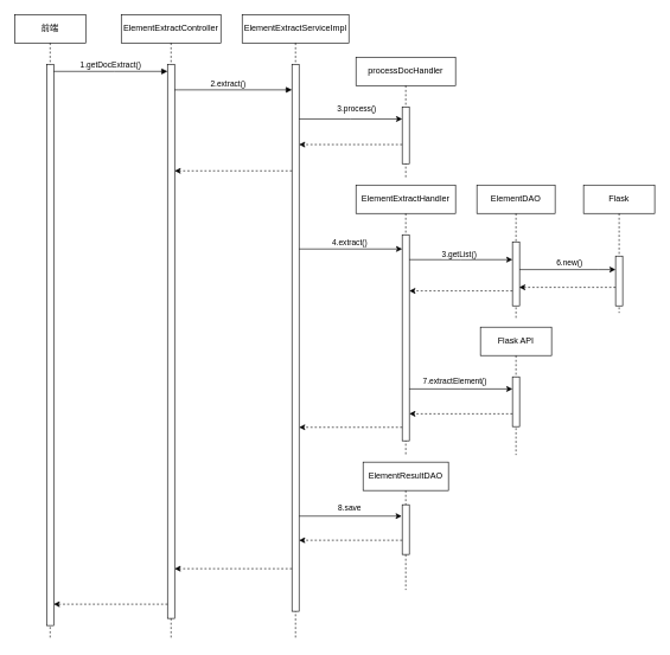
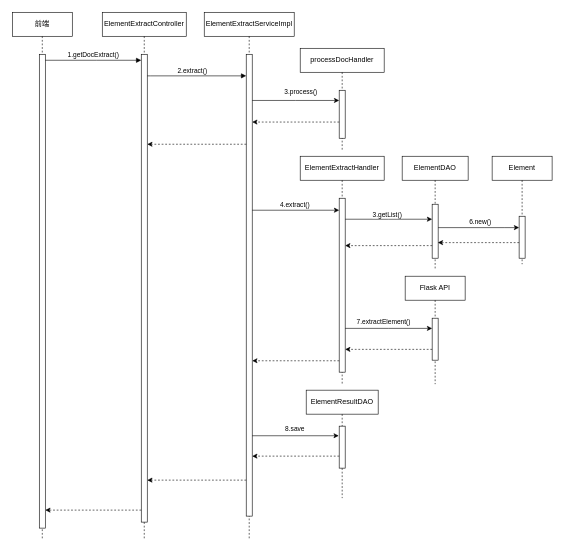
  <mxCell id="0" />
  <mxCell id="1" parent="0" />
  <mxCell id="2" value="前端" style="shape=umlLifeline;perimeter=lifelinePerimeter;whiteSpace=wrap;html=1;container=0;dropTarget=0;collapsible=0;recursiveResize=0;outlineConnect=0;portConstraint=eastwest;newEdgeStyle={&quot;edgeStyle&quot;:&quot;elbowEdgeStyle&quot;,&quot;elbow&quot;:&quot;vertical&quot;,&quot;curved&quot;:0,&quot;rounded&quot;:0};" parent="1" vertex="1"><mxGeometry x="20" y="20" width="100" height="880" as="geometry" /></mxCell>
  <mxCell id="3" value="" style="html=1;points=[];perimeter=orthogonalPerimeter;outlineConnect=0;targetShapes=umlLifeline;portConstraint=eastwest;newEdgeStyle={&quot;edgeStyle&quot;:&quot;elbowEdgeStyle&quot;,&quot;elbow&quot;:&quot;vertical&quot;,&quot;curved&quot;:0,&quot;rounded&quot;:0};" parent="2" vertex="1"><mxGeometry x="45" y="70" width="10" height="790" as="geometry" /></mxCell>
  <mxCell id="4" value="ElementExtractController" style="shape=umlLifeline;perimeter=lifelinePerimeter;whiteSpace=wrap;html=1;container=0;dropTarget=0;collapsible=0;recursiveResize=0;outlineConnect=0;portConstraint=eastwest;newEdgeStyle={&quot;edgeStyle&quot;:&quot;elbowEdgeStyle&quot;,&quot;elbow&quot;:&quot;vertical&quot;,&quot;curved&quot;:0,&quot;rounded&quot;:0};" parent="1" vertex="1"><mxGeometry x="170" y="20" width="140" height="880" as="geometry" /></mxCell>
  <mxCell id="5" value="" style="html=1;points=[];perimeter=orthogonalPerimeter;outlineConnect=0;targetShapes=umlLifeline;portConstraint=eastwest;newEdgeStyle={&quot;edgeStyle&quot;:&quot;elbowEdgeStyle&quot;,&quot;elbow&quot;:&quot;vertical&quot;,&quot;curved&quot;:0,&quot;rounded&quot;:0};" parent="4" vertex="1"><mxGeometry x="65" y="70" width="10" height="780" as="geometry" /></mxCell>
  <mxCell id="6" value="1.getDocExtract()" style="html=1;verticalAlign=bottom;endArrow=block;edgeStyle=elbowEdgeStyle;elbow=vertical;curved=0;rounded=0;" parent="1" source="3" target="5" edge="1"><mxGeometry relative="1" as="geometry"><mxPoint x="175" y="110" as="sourcePoint" /><Array as="points"><mxPoint x="160" y="100" /></Array><mxPoint as="offset" /></mxGeometry></mxCell>
  <mxCell id="7" value="2.extract()" style="html=1;verticalAlign=bottom;endArrow=block;edgeStyle=elbowEdgeStyle;elbow=vertical;curved=0;rounded=0;" parent="1" edge="1"><mxGeometry x="-0.091" relative="1" as="geometry"><mxPoint x="245" y="126" as="sourcePoint" /><Array as="points"><mxPoint x="250" y="126" /></Array><mxPoint x="410" y="126" as="targetPoint" /><mxPoint as="offset" /></mxGeometry></mxCell>
  <mxCell id="8" value="ElementExtractServiceImpl" style="shape=umlLifeline;perimeter=lifelinePerimeter;whiteSpace=wrap;html=1;container=0;dropTarget=0;collapsible=0;recursiveResize=0;outlineConnect=0;portConstraint=eastwest;newEdgeStyle={&quot;edgeStyle&quot;:&quot;elbowEdgeStyle&quot;,&quot;elbow&quot;:&quot;vertical&quot;,&quot;curved&quot;:0,&quot;rounded&quot;:0};" vertex="1" parent="1"><mxGeometry x="340" y="20" width="150" height="880" as="geometry" /></mxCell>
  <mxCell id="9" value="" style="html=1;points=[];perimeter=orthogonalPerimeter;outlineConnect=0;targetShapes=umlLifeline;portConstraint=eastwest;newEdgeStyle={&quot;edgeStyle&quot;:&quot;elbowEdgeStyle&quot;,&quot;elbow&quot;:&quot;vertical&quot;,&quot;curved&quot;:0,&quot;rounded&quot;:0};" vertex="1" parent="8"><mxGeometry x="70" y="70" width="10" height="770" as="geometry" /></mxCell>
  <mxCell id="10" value="processDocHandler" style="shape=umlLifeline;perimeter=lifelinePerimeter;whiteSpace=wrap;html=1;container=0;dropTarget=0;collapsible=0;recursiveResize=0;outlineConnect=0;portConstraint=eastwest;newEdgeStyle={&quot;edgeStyle&quot;:&quot;elbowEdgeStyle&quot;,&quot;elbow&quot;:&quot;vertical&quot;,&quot;curved&quot;:0,&quot;rounded&quot;:0};" vertex="1" parent="1"><mxGeometry x="500" y="80" width="140" height="170" as="geometry" /></mxCell>
  <mxCell id="11" value="" style="html=1;points=[];perimeter=orthogonalPerimeter;outlineConnect=0;targetShapes=umlLifeline;portConstraint=eastwest;newEdgeStyle={&quot;edgeStyle&quot;:&quot;elbowEdgeStyle&quot;,&quot;elbow&quot;:&quot;vertical&quot;,&quot;curved&quot;:0,&quot;rounded&quot;:0};" vertex="1" parent="10"><mxGeometry x="65" y="70" width="10" height="80" as="geometry" /></mxCell>
  <mxCell id="12" style="edgeStyle=elbowEdgeStyle;rounded=0;orthogonalLoop=1;jettySize=auto;html=1;elbow=vertical;curved=0;" edge="1" parent="1"><mxGeometry relative="1" as="geometry"><mxPoint x="420" y="167" as="sourcePoint" /><mxPoint x="565" y="167" as="targetPoint" /></mxGeometry></mxCell>
  <mxCell id="13" value="3.process()" style="edgeLabel;html=1;align=center;verticalAlign=middle;resizable=0;points=[];" vertex="1" connectable="0" parent="12"><mxGeometry x="0.131" y="-3" relative="1" as="geometry"><mxPoint x="-2" y="-18" as="offset" /></mxGeometry></mxCell>
  <mxCell id="14" style="edgeStyle=elbowEdgeStyle;rounded=0;orthogonalLoop=1;jettySize=auto;html=1;elbow=vertical;curved=0;dashed=1;" edge="1" parent="1"><mxGeometry relative="1" as="geometry"><mxPoint x="565" y="203" as="sourcePoint" /><mxPoint x="420" y="203" as="targetPoint" /></mxGeometry></mxCell>
  <mxCell id="15" style="edgeStyle=elbowEdgeStyle;rounded=0;orthogonalLoop=1;jettySize=auto;html=1;elbow=vertical;curved=0;dashed=1;" edge="1" parent="1"><mxGeometry relative="1" as="geometry"><mxPoint x="410" y="240" as="sourcePoint" /><mxPoint x="245" y="240" as="targetPoint" /></mxGeometry></mxCell>
  <mxCell id="16" value="ElementExtractHandler" style="shape=umlLifeline;perimeter=lifelinePerimeter;whiteSpace=wrap;html=1;container=0;dropTarget=0;collapsible=0;recursiveResize=0;outlineConnect=0;portConstraint=eastwest;newEdgeStyle={&quot;edgeStyle&quot;:&quot;elbowEdgeStyle&quot;,&quot;elbow&quot;:&quot;vertical&quot;,&quot;curved&quot;:0,&quot;rounded&quot;:0};" vertex="1" parent="1"><mxGeometry x="500" y="260" width="140" height="380" as="geometry" /></mxCell>
  <mxCell id="17" value="" style="html=1;points=[];perimeter=orthogonalPerimeter;outlineConnect=0;targetShapes=umlLifeline;portConstraint=eastwest;newEdgeStyle={&quot;edgeStyle&quot;:&quot;elbowEdgeStyle&quot;,&quot;elbow&quot;:&quot;vertical&quot;,&quot;curved&quot;:0,&quot;rounded&quot;:0};" vertex="1" parent="16"><mxGeometry x="65" y="70" width="10" height="290" as="geometry" /></mxCell>
  <mxCell id="18" style="edgeStyle=elbowEdgeStyle;rounded=0;orthogonalLoop=1;jettySize=auto;html=1;elbow=vertical;curved=0;" edge="1" parent="1" source="9"><mxGeometry relative="1" as="geometry"><mxPoint x="430" y="350" as="sourcePoint" /><mxPoint x="565" y="349.5" as="targetPoint" /><Array as="points" /></mxGeometry></mxCell>
  <mxCell id="19" value="4.extract()" style="edgeLabel;html=1;align=center;verticalAlign=middle;resizable=0;points=[];" vertex="1" connectable="0" parent="18"><mxGeometry x="-0.034" relative="1" as="geometry"><mxPoint y="-10" as="offset" /></mxGeometry></mxCell>
  <mxCell id="20" value="ElementDAO" style="shape=umlLifeline;perimeter=lifelinePerimeter;whiteSpace=wrap;html=1;container=0;dropTarget=0;collapsible=0;recursiveResize=0;outlineConnect=0;portConstraint=eastwest;newEdgeStyle={&quot;edgeStyle&quot;:&quot;elbowEdgeStyle&quot;,&quot;elbow&quot;:&quot;vertical&quot;,&quot;curved&quot;:0,&quot;rounded&quot;:0};" vertex="1" parent="1"><mxGeometry x="670" y="260" width="110" height="190" as="geometry" /></mxCell>
  <mxCell id="21" value="" style="html=1;points=[];perimeter=orthogonalPerimeter;outlineConnect=0;targetShapes=umlLifeline;portConstraint=eastwest;newEdgeStyle={&quot;edgeStyle&quot;:&quot;elbowEdgeStyle&quot;,&quot;elbow&quot;:&quot;vertical&quot;,&quot;curved&quot;:0,&quot;rounded&quot;:0};" vertex="1" parent="20"><mxGeometry x="50" y="80" width="10" height="90" as="geometry" /></mxCell>
- <mxCell id="22" value="Flask" style="shape=umlLifeline;perimeter=lifelinePerimeter;whiteSpace=wrap;html=1;container=0;dropTarget=0;collapsible=0;recursiveResize=0;outlineConnect=0;portConstraint=eastwest;newEdgeStyle={&quot;edgeStyle&quot;:&quot;elbowEdgeStyle&quot;,&quot;elbow&quot;:&quot;vertical&quot;,&quot;curved&quot;:0,&quot;rounded&quot;:0};" vertex="1" parent="1"><mxGeometry x="820" y="260" width="100" height="180" as="geometry" /></mxCell>
+ <mxCell id="22" value="Element" style="shape=umlLifeline;perimeter=lifelinePerimeter;whiteSpace=wrap;html=1;container=0;dropTarget=0;collapsible=0;recursiveResize=0;outlineConnect=0;portConstraint=eastwest;newEdgeStyle={&quot;edgeStyle&quot;:&quot;elbowEdgeStyle&quot;,&quot;elbow&quot;:&quot;vertical&quot;,&quot;curved&quot;:0,&quot;rounded&quot;:0};" vertex="1" parent="1"><mxGeometry x="820" y="260" width="100" height="180" as="geometry" /></mxCell>
  <mxCell id="23" value="" style="html=1;points=[];perimeter=orthogonalPerimeter;outlineConnect=0;targetShapes=umlLifeline;portConstraint=eastwest;newEdgeStyle={&quot;edgeStyle&quot;:&quot;elbowEdgeStyle&quot;,&quot;elbow&quot;:&quot;vertical&quot;,&quot;curved&quot;:0,&quot;rounded&quot;:0};" vertex="1" parent="22"><mxGeometry x="45" y="100" width="10" height="70" as="geometry" /></mxCell>
  <mxCell id="24" style="edgeStyle=elbowEdgeStyle;rounded=0;orthogonalLoop=1;jettySize=auto;html=1;elbow=vertical;curved=0;" edge="1" parent="1"><mxGeometry relative="1" as="geometry"><mxPoint x="575" y="365" as="sourcePoint" /><mxPoint x="720" y="365" as="targetPoint" /></mxGeometry></mxCell>
  <mxCell id="25" value="3.getList()" style="edgeLabel;html=1;align=center;verticalAlign=middle;resizable=0;points=[];" vertex="1" connectable="0" parent="1"><mxGeometry x="660" y="360" as="geometry"><mxPoint x="-16" y="-4" as="offset" /></mxGeometry></mxCell>
  <mxCell id="26" value="6.new()" style="edgeStyle=elbowEdgeStyle;rounded=0;orthogonalLoop=1;jettySize=auto;html=1;elbow=vertical;curved=0;" edge="1" parent="1" source="21" target="23"><mxGeometry x="0.037" y="9" relative="1" as="geometry"><mxPoint x="745" y="379" as="sourcePoint" /><mxPoint x="920" y="379" as="targetPoint" /><Array as="points"><mxPoint x="840" y="379" /></Array><mxPoint as="offset" /></mxGeometry></mxCell>
  <mxCell id="27" style="edgeStyle=elbowEdgeStyle;rounded=0;orthogonalLoop=1;jettySize=auto;html=1;elbow=vertical;curved=0;dashed=1;" edge="1" parent="1" source="23"><mxGeometry relative="1" as="geometry"><mxPoint x="920" y="404" as="sourcePoint" /><mxPoint x="729.5" y="404" as="targetPoint" /></mxGeometry></mxCell>
  <mxCell id="28" style="edgeStyle=elbowEdgeStyle;rounded=0;orthogonalLoop=1;jettySize=auto;html=1;elbow=vertical;curved=0;dashed=1;" edge="1" parent="1"><mxGeometry relative="1" as="geometry"><mxPoint x="720" y="409" as="sourcePoint" /><mxPoint x="575" y="409" as="targetPoint" /></mxGeometry></mxCell>
  <mxCell id="29" value="Flask API" style="shape=umlLifeline;perimeter=lifelinePerimeter;whiteSpace=wrap;html=1;container=0;dropTarget=0;collapsible=0;recursiveResize=0;outlineConnect=0;portConstraint=eastwest;newEdgeStyle={&quot;edgeStyle&quot;:&quot;elbowEdgeStyle&quot;,&quot;elbow&quot;:&quot;vertical&quot;,&quot;curved&quot;:0,&quot;rounded&quot;:0};" vertex="1" parent="1"><mxGeometry x="675" y="460" width="100" height="180" as="geometry" /></mxCell>
  <mxCell id="30" value="" style="html=1;points=[];perimeter=orthogonalPerimeter;outlineConnect=0;targetShapes=umlLifeline;portConstraint=eastwest;newEdgeStyle={&quot;edgeStyle&quot;:&quot;elbowEdgeStyle&quot;,&quot;elbow&quot;:&quot;vertical&quot;,&quot;curved&quot;:0,&quot;rounded&quot;:0};" vertex="1" parent="29"><mxGeometry x="45" y="70" width="10" height="70" as="geometry" /></mxCell>
  <mxCell id="31" style="edgeStyle=elbowEdgeStyle;rounded=0;orthogonalLoop=1;jettySize=auto;html=1;elbow=vertical;curved=0;" edge="1" parent="1"><mxGeometry relative="1" as="geometry"><mxPoint x="575" y="547" as="sourcePoint" /><mxPoint x="720" y="547" as="targetPoint" /></mxGeometry></mxCell>
  <mxCell id="32" value="7.extractElement()" style="edgeLabel;html=1;align=center;verticalAlign=middle;resizable=0;points=[];" vertex="1" connectable="0" parent="31"><mxGeometry x="-0.149" y="-2" relative="1" as="geometry"><mxPoint x="1" y="-13" as="offset" /></mxGeometry></mxCell>
  <mxCell id="33" style="edgeStyle=elbowEdgeStyle;rounded=0;orthogonalLoop=1;jettySize=auto;html=1;elbow=vertical;curved=0;dashed=1;" edge="1" parent="1"><mxGeometry relative="1" as="geometry"><mxPoint x="720" y="582" as="sourcePoint" /><mxPoint x="575" y="582" as="targetPoint" /></mxGeometry></mxCell>
  <mxCell id="34" style="edgeStyle=elbowEdgeStyle;rounded=0;orthogonalLoop=1;jettySize=auto;html=1;elbow=vertical;curved=0;dashed=1;" edge="1" parent="1"><mxGeometry relative="1" as="geometry"><mxPoint x="565" y="601" as="sourcePoint" /><mxPoint x="420" y="601" as="targetPoint" /></mxGeometry></mxCell>
  <mxCell id="35" value="ElementResultDAO" style="shape=umlLifeline;perimeter=lifelinePerimeter;whiteSpace=wrap;html=1;container=0;dropTarget=0;collapsible=0;recursiveResize=0;outlineConnect=0;portConstraint=eastwest;newEdgeStyle={&quot;edgeStyle&quot;:&quot;elbowEdgeStyle&quot;,&quot;elbow&quot;:&quot;vertical&quot;,&quot;curved&quot;:0,&quot;rounded&quot;:0};" vertex="1" parent="1"><mxGeometry x="510" y="650" width="120" height="180" as="geometry" /></mxCell>
  <mxCell id="36" value="" style="html=1;points=[];perimeter=orthogonalPerimeter;outlineConnect=0;targetShapes=umlLifeline;portConstraint=eastwest;newEdgeStyle={&quot;edgeStyle&quot;:&quot;elbowEdgeStyle&quot;,&quot;elbow&quot;:&quot;vertical&quot;,&quot;curved&quot;:0,&quot;rounded&quot;:0};" vertex="1" parent="35"><mxGeometry x="55" y="60" width="10" height="70" as="geometry" /></mxCell>
  <mxCell id="37" style="edgeStyle=elbowEdgeStyle;rounded=0;orthogonalLoop=1;jettySize=auto;html=1;elbow=vertical;curved=0;entryX=-0.067;entryY=0.233;entryDx=0;entryDy=0;entryPerimeter=0;" edge="1" parent="1" source="9" target="36"><mxGeometry relative="1" as="geometry" /></mxCell>
  <mxCell id="38" value="8.save" style="edgeLabel;html=1;align=center;verticalAlign=middle;resizable=0;points=[];" vertex="1" connectable="0" parent="37"><mxGeometry x="0.444" y="1" relative="1" as="geometry"><mxPoint x="-34" y="-12" as="offset" /></mxGeometry></mxCell>
  <mxCell id="39" style="edgeStyle=elbowEdgeStyle;rounded=0;orthogonalLoop=1;jettySize=auto;html=1;elbow=vertical;curved=0;dashed=1;" edge="1" parent="1" source="36" target="9"><mxGeometry relative="1" as="geometry"><Array as="points"><mxPoint x="480" y="760" /></Array></mxGeometry></mxCell>
  <mxCell id="40" style="edgeStyle=elbowEdgeStyle;rounded=0;orthogonalLoop=1;jettySize=auto;html=1;elbow=vertical;curved=0;dashed=1;" edge="1" parent="1" source="9" target="5"><mxGeometry relative="1" as="geometry"><Array as="points"><mxPoint x="330" y="800" /></Array></mxGeometry></mxCell>
  <mxCell id="41" style="edgeStyle=elbowEdgeStyle;rounded=0;orthogonalLoop=1;jettySize=auto;html=1;elbow=vertical;curved=0;dashed=1;" edge="1" parent="1" source="5" target="3"><mxGeometry relative="1" as="geometry"><Array as="points"><mxPoint x="150" y="850" /></Array></mxGeometry></mxCell>
